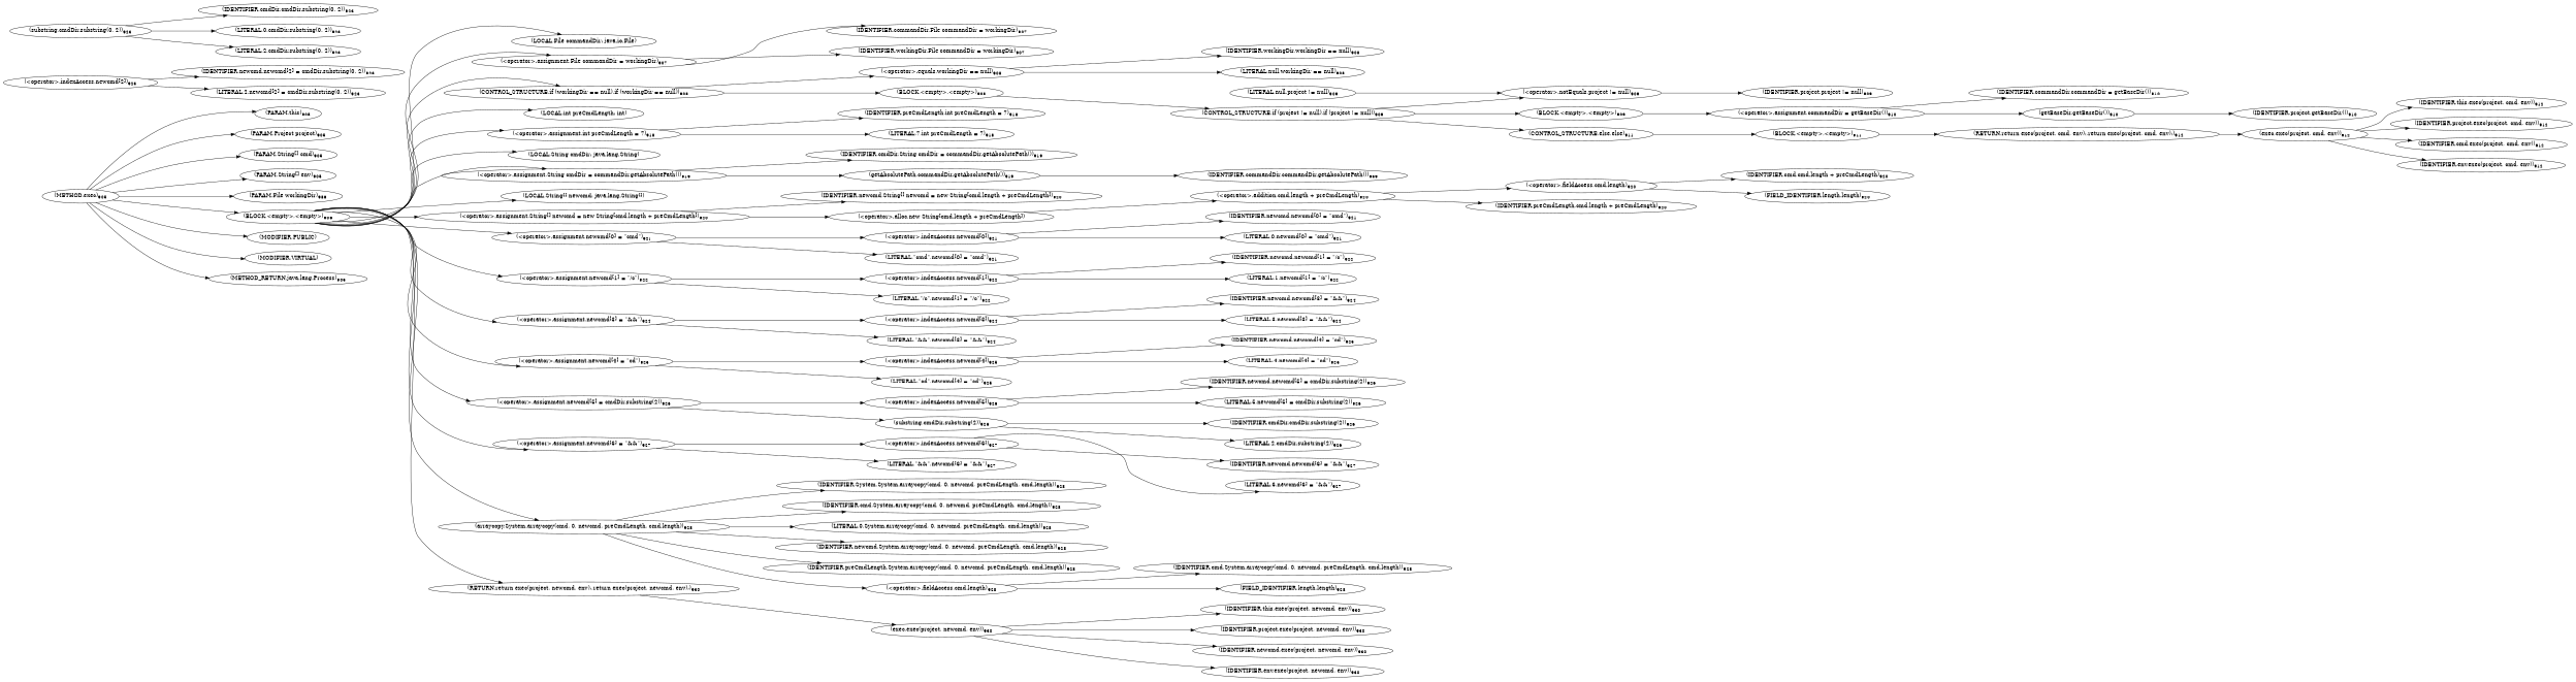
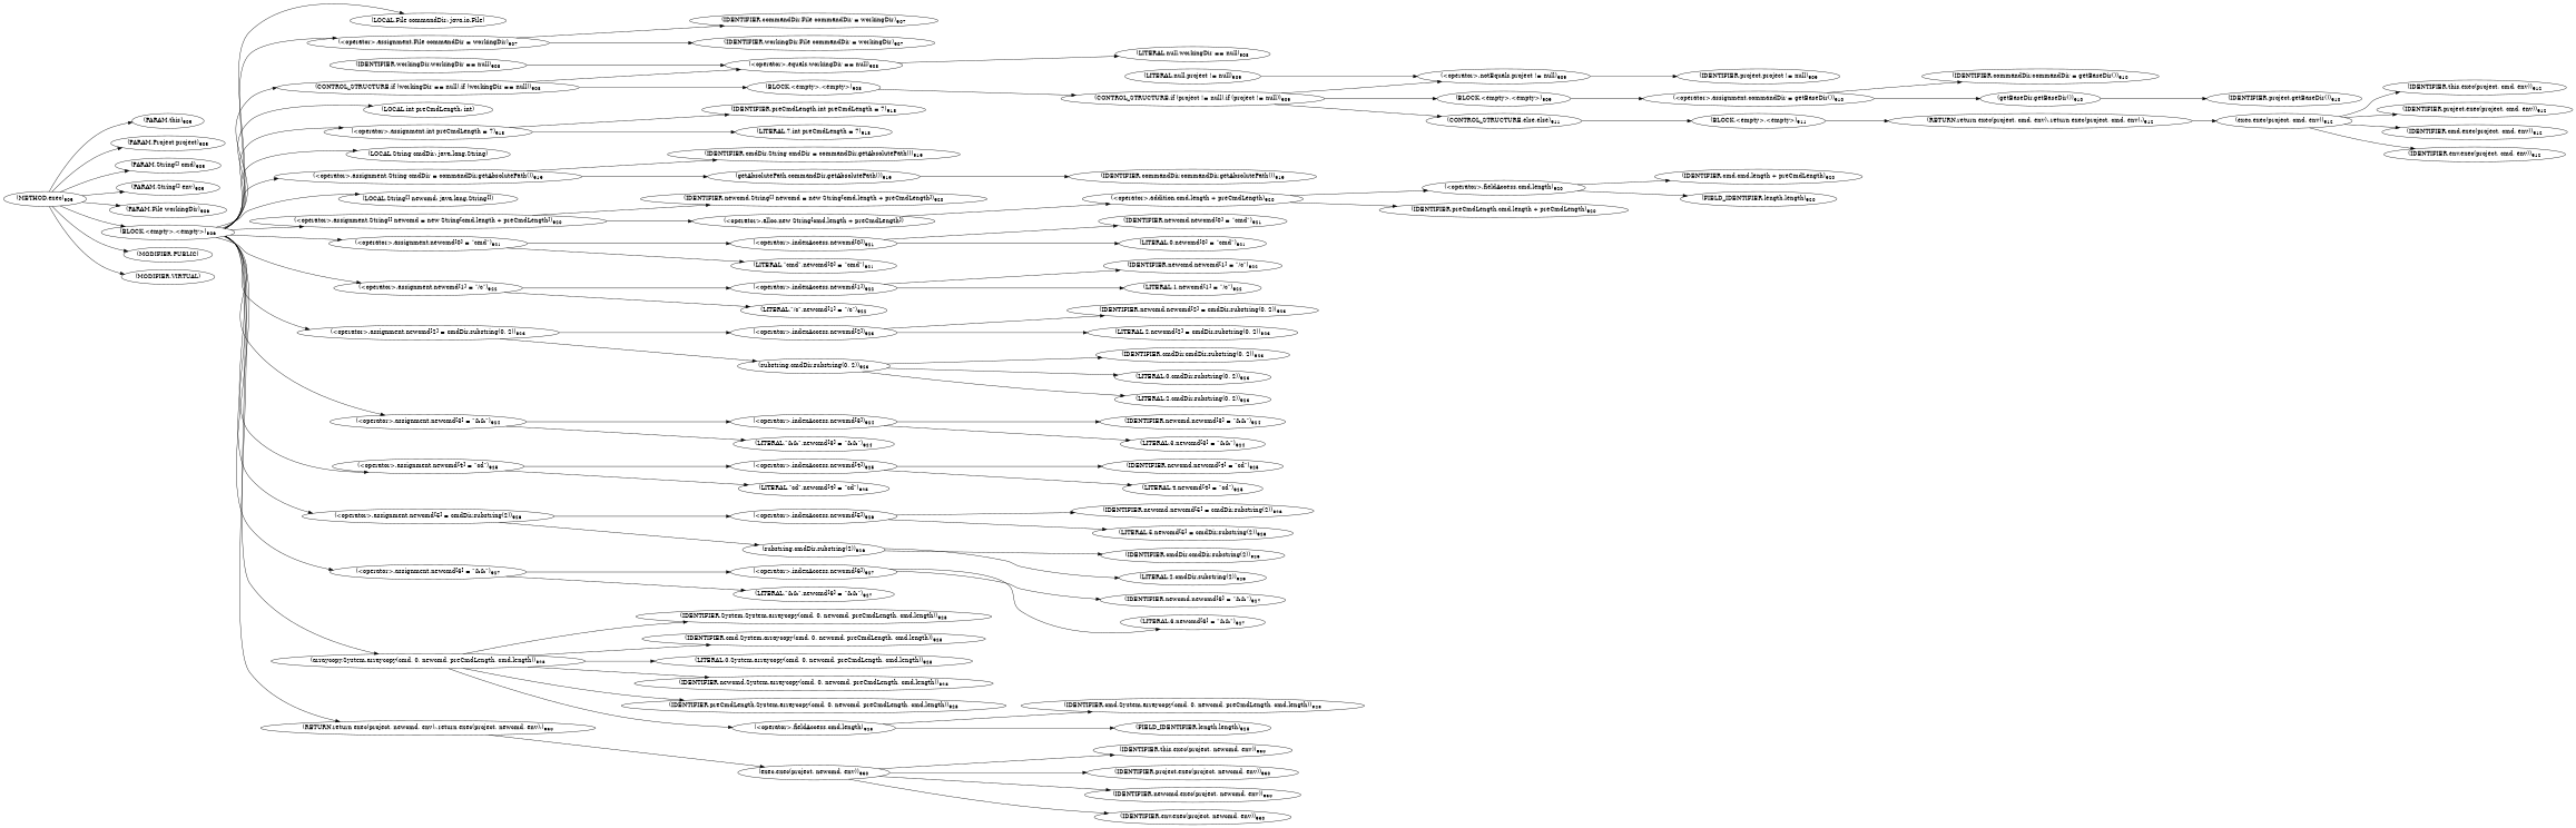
  digraph {
    rankdir=LR
    n1 [label=<(METHOD,exec)<SUB>905</SUB>>]
    n2 [label=<(PARAM,this)<SUB>905</SUB>>]
    n3 [label=<(PARAM,Project project)<SUB>905</SUB>>]
    n4 [label=<(PARAM,String[] cmd)<SUB>905</SUB>>]
    n5 [label=<(PARAM,String[] env)<SUB>905</SUB>>]
-   n6 [label=<(PARAM,File workingDir)<SUB>986</SUB>>]
+   n6 [label=<(PARAM,File workingDir)<SUB>906</SUB>>]
    n7 [label=<(BLOCK,&lt;empty&gt;,&lt;empty&gt;)<SUB>906</SUB>>]
    n8 [label=<(MODIFIER,PUBLIC)>]
    n9 [label=<(MODIFIER,VIRTUAL)>]
-   n10 [label=<(METHOD_RETURN,java.lang.Process)<SUB>905</SUB>>]
    n11 [label=<(LOCAL,File commandDir: java.io.File)>]
    n12 [label=<(&lt;operator&gt;.assignment,File commandDir = workingDir)<SUB>907</SUB>>]
    n13 [label=<(CONTROL_STRUCTURE,if (workingDir == null),if (workingDir == null))<SUB>908</SUB>>]
    n14 [label=<(LOCAL,int preCmdLength: int)>]
    n15 [label=<(&lt;operator&gt;.assignment,int preCmdLength = 7)<SUB>918</SUB>>]
    n16 [label=<(LOCAL,String cmdDir: java.lang.String)>]
    n17 [label=<(&lt;operator&gt;.assignment,String cmdDir = commandDir.getAbsolutePath())<SUB>919</SUB>>]
    n18 [label=<(LOCAL,String[] newcmd: java.lang.String[])>]
    n19 [label=<(&lt;operator&gt;.assignment,String[] newcmd = new String[cmd.length + preCmdLength])<SUB>920</SUB>>]
    n20 [label=<(&lt;operator&gt;.assignment,newcmd[0] = &quot;cmd&quot;)<SUB>921</SUB>>]
    n21 [label=<(&lt;operator&gt;.assignment,newcmd[1] = &quot;/c&quot;)<SUB>922</SUB>>]
+   n22 [label=<(&lt;operator&gt;.assignment,newcmd[2] = cmdDir.substring(0, 2))<SUB>923</SUB>>]
    n23 [label=<(&lt;operator&gt;.assignment,newcmd[3] = &quot;&amp;&amp;&quot;)<SUB>924</SUB>>]
    n24 [label=<(&lt;operator&gt;.assignment,newcmd[4] = &quot;cd&quot;)<SUB>925</SUB>>]
    n25 [label=<(&lt;operator&gt;.assignment,newcmd[5] = cmdDir.substring(2))<SUB>926</SUB>>]
    n26 [label=<(&lt;operator&gt;.assignment,newcmd[6] = &quot;&amp;&amp;&quot;)<SUB>927</SUB>>]
    n27 [label=<(arraycopy,System.arraycopy(cmd, 0, newcmd, preCmdLength, cmd.length))<SUB>928</SUB>>]
    n28 [label=<(RETURN,return exec(project, newcmd, env);,return exec(project, newcmd, env);)<SUB>930</SUB>>]
    n29 [label=<(IDENTIFIER,commandDir,File commandDir = workingDir)<SUB>907</SUB>>]
    n30 [label=<(IDENTIFIER,workingDir,File commandDir = workingDir)<SUB>907</SUB>>]
    n31 [label=<(&lt;operator&gt;.equals,workingDir == null)<SUB>908</SUB>>]
    n32 [label=<(BLOCK,&lt;empty&gt;,&lt;empty&gt;)<SUB>908</SUB>>]
    n33 [label=<(IDENTIFIER,preCmdLength,int preCmdLength = 7)<SUB>918</SUB>>]
    n34 [label=<(LITERAL,7,int preCmdLength = 7)<SUB>918</SUB>>]
    n35 [label=<(IDENTIFIER,cmdDir,String cmdDir = commandDir.getAbsolutePath())<SUB>919</SUB>>]
    n36 [label=<(getAbsolutePath,commandDir.getAbsolutePath())<SUB>919</SUB>>]
    n37 [label=<(IDENTIFIER,newcmd,String[] newcmd = new String[cmd.length + preCmdLength])<SUB>920</SUB>>]
    n38 [label=<(&lt;operator&gt;.alloc,new String[cmd.length + preCmdLength])>]
    n39 [label=<(&lt;operator&gt;.indexAccess,newcmd[0])<SUB>921</SUB>>]
    n40 [label=<(LITERAL,&quot;cmd&quot;,newcmd[0] = &quot;cmd&quot;)<SUB>921</SUB>>]
    n41 [label=<(&lt;operator&gt;.indexAccess,newcmd[1])<SUB>922</SUB>>]
    n42 [label=<(LITERAL,&quot;/c&quot;,newcmd[1] = &quot;/c&quot;)<SUB>922</SUB>>]
    n43 [label=<(&lt;operator&gt;.indexAccess,newcmd[2])<SUB>923</SUB>>]
    n44 [label=<(substring,cmdDir.substring(0, 2))<SUB>923</SUB>>]
    n45 [label=<(&lt;operator&gt;.indexAccess,newcmd[3])<SUB>924</SUB>>]
    n46 [label=<(LITERAL,&quot;&amp;&amp;&quot;,newcmd[3] = &quot;&amp;&amp;&quot;)<SUB>924</SUB>>]
    n47 [label=<(&lt;operator&gt;.indexAccess,newcmd[4])<SUB>925</SUB>>]
    n48 [label=<(LITERAL,&quot;cd&quot;,newcmd[4] = &quot;cd&quot;)<SUB>925</SUB>>]
    n49 [label=<(&lt;operator&gt;.indexAccess,newcmd[5])<SUB>926</SUB>>]
    n50 [label=<(substring,cmdDir.substring(2))<SUB>926</SUB>>]
    n51 [label=<(&lt;operator&gt;.indexAccess,newcmd[6])<SUB>927</SUB>>]
    n52 [label=<(LITERAL,&quot;&amp;&amp;&quot;,newcmd[6] = &quot;&amp;&amp;&quot;)<SUB>927</SUB>>]
    n53 [label=<(IDENTIFIER,System,System.arraycopy(cmd, 0, newcmd, preCmdLength, cmd.length))<SUB>928</SUB>>]
    n54 [label=<(IDENTIFIER,cmd,System.arraycopy(cmd, 0, newcmd, preCmdLength, cmd.length))<SUB>928</SUB>>]
    n55 [label=<(LITERAL,0,System.arraycopy(cmd, 0, newcmd, preCmdLength, cmd.length))<SUB>928</SUB>>]
    n56 [label=<(IDENTIFIER,newcmd,System.arraycopy(cmd, 0, newcmd, preCmdLength, cmd.length))<SUB>928</SUB>>]
    n57 [label=<(IDENTIFIER,preCmdLength,System.arraycopy(cmd, 0, newcmd, preCmdLength, cmd.length))<SUB>928</SUB>>]
    n58 [label=<(&lt;operator&gt;.fieldAccess,cmd.length)<SUB>928</SUB>>]
    n59 [label=<(exec,exec(project, newcmd, env))<SUB>930</SUB>>]
    n60 [label=<(IDENTIFIER,workingDir,workingDir == null)<SUB>908</SUB>>]
    n61 [label=<(LITERAL,null,workingDir == null)<SUB>908</SUB>>]
    n62 [label=<(CONTROL_STRUCTURE,if (project != null),if (project != null))<SUB>909</SUB>>]
    n63 [label=<(&lt;operator&gt;.notEquals,project != null)<SUB>909</SUB>>]
    n64 [label=<(BLOCK,&lt;empty&gt;,&lt;empty&gt;)<SUB>909</SUB>>]
    n65 [label=<(CONTROL_STRUCTURE,else,else)<SUB>911</SUB>>]
    n66 [label=<(IDENTIFIER,project,project != null)<SUB>909</SUB>>]
    n67 [label=<(&lt;operator&gt;.assignment,commandDir = getBaseDir())<SUB>910</SUB>>]
    n68 [label=<(BLOCK,&lt;empty&gt;,&lt;empty&gt;)<SUB>911</SUB>>]
    n69 [label=<(LITERAL,null,project != null)<SUB>909</SUB>>]
    n70 [label=<(IDENTIFIER,commandDir,commandDir = getBaseDir())<SUB>910</SUB>>]
    n71 [label=<(getBaseDir,getBaseDir())<SUB>910</SUB>>]
    n72 [label=<(IDENTIFIER,project,getBaseDir())<SUB>910</SUB>>]
    n73 [label=<(RETURN,return exec(project, cmd, env);,return exec(project, cmd, env);)<SUB>912</SUB>>]
    n74 [label=<(exec,exec(project, cmd, env))<SUB>912</SUB>>]
    n75 [label=<(IDENTIFIER,this,exec(project, cmd, env))<SUB>912</SUB>>]
    n76 [label=<(IDENTIFIER,project,exec(project, cmd, env))<SUB>912</SUB>>]
    n77 [label=<(IDENTIFIER,cmd,exec(project, cmd, env))<SUB>912</SUB>>]
    n78 [label=<(IDENTIFIER,env,exec(project, cmd, env))<SUB>912</SUB>>]
-   n79 [label=<(IDENTIFIER,commandDir,commandDir.getAbsolutePath())<SUB>939</SUB>>]
+   n79 [label=<(IDENTIFIER,commandDir,commandDir.getAbsolutePath())<SUB>919</SUB>>]
    n80 [label=<(&lt;operator&gt;.addition,cmd.length + preCmdLength)<SUB>920</SUB>>]
    n81 [label=<(&lt;operator&gt;.fieldAccess,cmd.length)<SUB>920</SUB>>]
    n82 [label=<(IDENTIFIER,preCmdLength,cmd.length + preCmdLength)<SUB>920</SUB>>]
    n83 [label=<(IDENTIFIER,cmd,cmd.length + preCmdLength)<SUB>920</SUB>>]
    n84 [label=<(FIELD_IDENTIFIER,length,length)<SUB>920</SUB>>]
    n85 [label=<(IDENTIFIER,newcmd,newcmd[0] = &quot;cmd&quot;)<SUB>921</SUB>>]
    n86 [label=<(LITERAL,0,newcmd[0] = &quot;cmd&quot;)<SUB>921</SUB>>]
    n87 [label=<(IDENTIFIER,newcmd,newcmd[1] = &quot;/c&quot;)<SUB>922</SUB>>]
    n88 [label=<(LITERAL,1,newcmd[1] = &quot;/c&quot;)<SUB>922</SUB>>]
    n89 [label=<(IDENTIFIER,newcmd,newcmd[2] = cmdDir.substring(0, 2))<SUB>923</SUB>>]
    n90 [label=<(LITERAL,2,newcmd[2] = cmdDir.substring(0, 2))<SUB>923</SUB>>]
    n91 [label=<(IDENTIFIER,cmdDir,cmdDir.substring(0, 2))<SUB>923</SUB>>]
    n92 [label=<(LITERAL,0,cmdDir.substring(0, 2))<SUB>923</SUB>>]
    n93 [label=<(LITERAL,2,cmdDir.substring(0, 2))<SUB>923</SUB>>]
    n94 [label=<(IDENTIFIER,newcmd,newcmd[3] = &quot;&amp;&amp;&quot;)<SUB>924</SUB>>]
    n95 [label=<(LITERAL,3,newcmd[3] = &quot;&amp;&amp;&quot;)<SUB>924</SUB>>]
    n96 [label=<(IDENTIFIER,newcmd,newcmd[4] = &quot;cd&quot;)<SUB>925</SUB>>]
    n97 [label=<(LITERAL,4,newcmd[4] = &quot;cd&quot;)<SUB>925</SUB>>]
    n98 [label=<(IDENTIFIER,newcmd,newcmd[5] = cmdDir.substring(2))<SUB>926</SUB>>]
    n99 [label=<(LITERAL,5,newcmd[5] = cmdDir.substring(2))<SUB>926</SUB>>]
    n100 [label=<(IDENTIFIER,cmdDir,cmdDir.substring(2))<SUB>926</SUB>>]
    n101 [label=<(LITERAL,2,cmdDir.substring(2))<SUB>926</SUB>>]
    n102 [label=<(IDENTIFIER,newcmd,newcmd[6] = &quot;&amp;&amp;&quot;)<SUB>927</SUB>>]
    n103 [label=<(LITERAL,6,newcmd[6] = &quot;&amp;&amp;&quot;)<SUB>927</SUB>>]
    n104 [label=<(IDENTIFIER,cmd,System.arraycopy(cmd, 0, newcmd, preCmdLength, cmd.length))<SUB>928</SUB>>]
    n105 [label=<(FIELD_IDENTIFIER,length,length)<SUB>928</SUB>>]
    n106 [label=<(IDENTIFIER,this,exec(project, newcmd, env))<SUB>930</SUB>>]
    n107 [label=<(IDENTIFIER,project,exec(project, newcmd, env))<SUB>930</SUB>>]
    n108 [label=<(IDENTIFIER,newcmd,exec(project, newcmd, env))<SUB>930</SUB>>]
    n109 [label=<(IDENTIFIER,env,exec(project, newcmd, env))<SUB>930</SUB>>]
    n1 -> n2
    n1 -> n3
    n1 -> n4
    n1 -> n5
    n1 -> n6
    n1 -> n7
    n1 -> n8
    n1 -> n9
-   n1 -> n10
    n7 -> n11
    n7 -> n12
    n7 -> n13
    n7 -> n14
    n7 -> n15
    n7 -> n16
    n7 -> n17
    n7 -> n18
    n7 -> n19
    n7 -> n20
    n7 -> n21
+   n7 -> n22
    n7 -> n23
    n7 -> n24
    n7 -> n25
    n7 -> n26
    n7 -> n27
    n7 -> n28
    n12 -> n29
    n12 -> n30
    n13 -> n31
    n13 -> n32
    n15 -> n33
    n15 -> n34
    n17 -> n35
    n17 -> n36
    n19 -> n37
    n19 -> n38
    n20 -> n39
    n20 -> n40
    n21 -> n41
    n21 -> n42
+   n22 -> n43
+   n22 -> n44
    n23 -> n45
    n23 -> n46
    n24 -> n47
    n24 -> n48
    n25 -> n49
    n25 -> n50
    n26 -> n51
    n26 -> n52
    n27 -> n53
    n27 -> n54
    n27 -> n55
    n27 -> n56
    n27 -> n57
    n27 -> n58
    n28 -> n59
-   n31 -> n60
+   n60 -> n31
    n31 -> n61
    n32 -> n62
    n36 -> n79
    n38 -> n80
    n39 -> n85
    n39 -> n86
    n41 -> n87
    n41 -> n88
    n43 -> n89
    n43 -> n90
    n44 -> n91
    n44 -> n92
    n44 -> n93
    n45 -> n94
    n45 -> n95
    n47 -> n96
    n47 -> n97
    n49 -> n98
    n49 -> n99
    n50 -> n100
    n50 -> n101
    n51 -> n102
    n51 -> n103
    n58 -> n104
    n58 -> n105
    n59 -> n106
    n59 -> n107
    n59 -> n108
    n59 -> n109
    n62 -> n63
    n62 -> n64
    n62 -> n65
    n63 -> n66
    n64 -> n67
    n65 -> n68
    n67 -> n70
    n67 -> n71
    n68 -> n73
    n69 -> n63
    n71 -> n72
    n73 -> n74
    n74 -> n75
    n74 -> n76
    n74 -> n77
    n74 -> n78
    n80 -> n81
    n80 -> n82
    n81 -> n83
    n81 -> n84
  }
